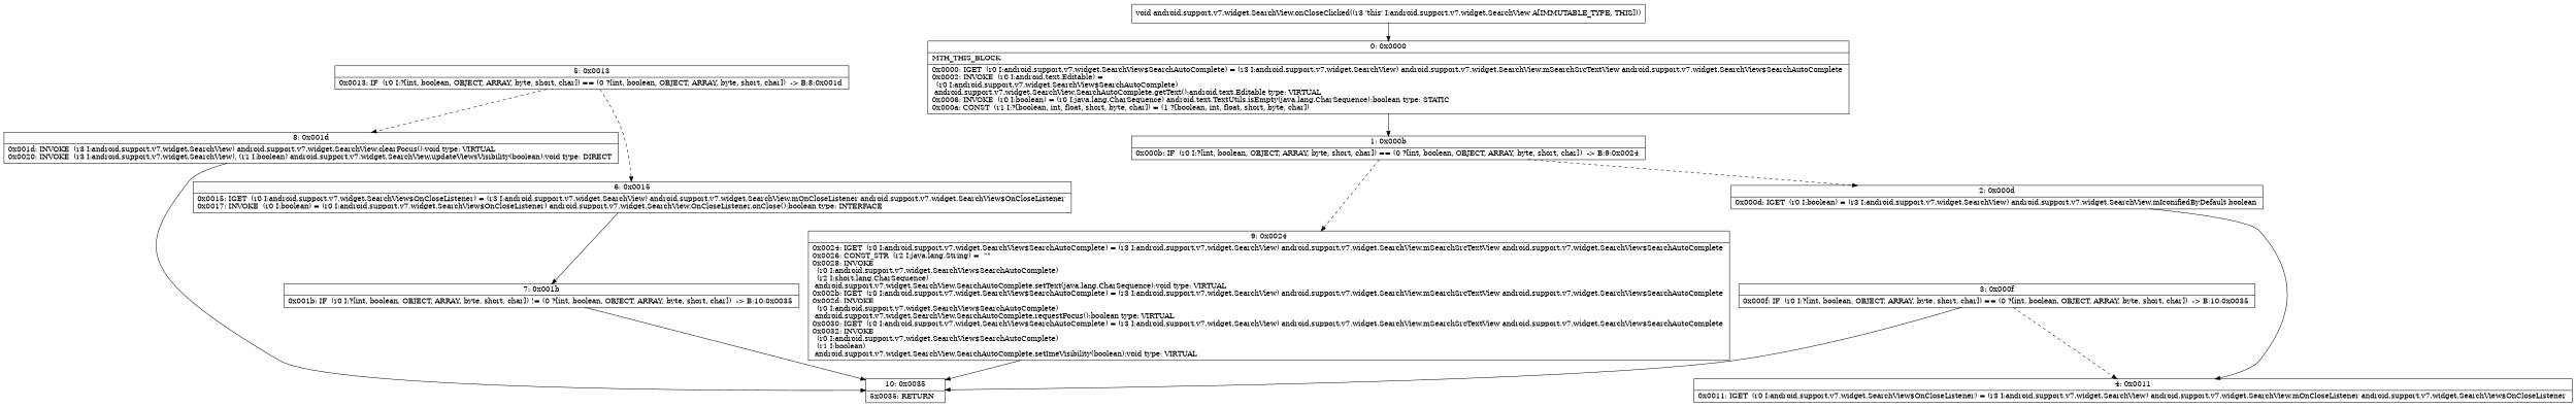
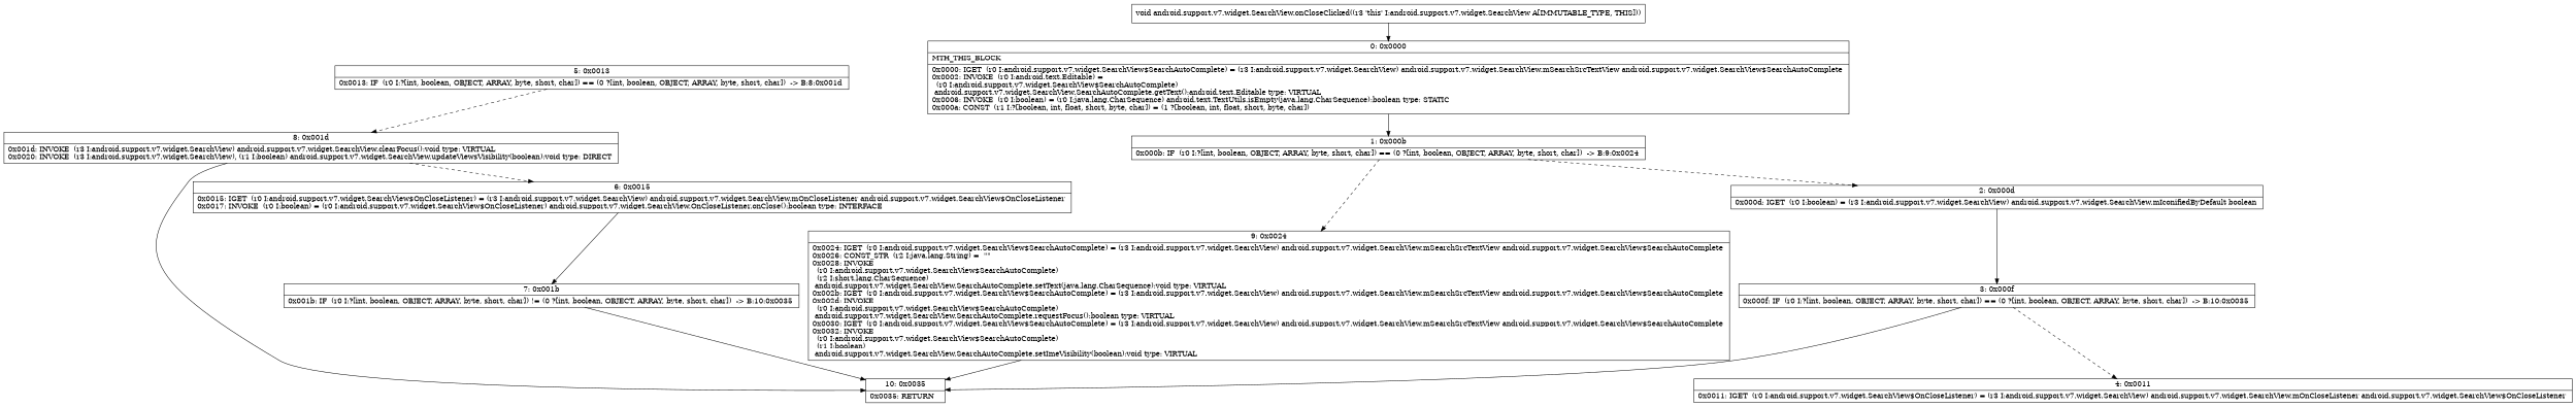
  digraph {
    node [shape=record]
    n1 [label="{0\:\ 0x0000|MTH_THIS_BLOCK\l|0x0000: IGET  (r0 I:android.support.v7.widget.SearchView$SearchAutoComplete) = (r3 I:android.support.v7.widget.SearchView) android.support.v7.widget.SearchView.mSearchSrcTextView android.support.v7.widget.SearchView$SearchAutoComplete \l0x0002: INVOKE  (r0 I:android.text.Editable) = \l  (r0 I:android.support.v7.widget.SearchView$SearchAutoComplete)\l android.support.v7.widget.SearchView.SearchAutoComplete.getText():android.text.Editable type: VIRTUAL \l0x0006: INVOKE  (r0 I:boolean) = (r0 I:java.lang.CharSequence) android.text.TextUtils.isEmpty(java.lang.CharSequence):boolean type: STATIC \l0x000a: CONST  (r1 I:?[boolean, int, float, short, byte, char]) = (1 ?[boolean, int, float, short, byte, char]) \l}"]
    n2 [label="{1\:\ 0x000b|0x000b: IF  (r0 I:?[int, boolean, OBJECT, ARRAY, byte, short, char]) == (0 ?[int, boolean, OBJECT, ARRAY, byte, short, char])  \-\> B:9:0x0024 \l}"]
    n3 [label="{2\:\ 0x000d|0x000d: IGET  (r0 I:boolean) = (r3 I:android.support.v7.widget.SearchView) android.support.v7.widget.SearchView.mIconifiedByDefault boolean \l}"]
    n4 [label="{9\:\ 0x0024|0x0024: IGET  (r0 I:android.support.v7.widget.SearchView$SearchAutoComplete) = (r3 I:android.support.v7.widget.SearchView) android.support.v7.widget.SearchView.mSearchSrcTextView android.support.v7.widget.SearchView$SearchAutoComplete \l0x0026: CONST_STR  (r2 I:java.lang.String) =  \"\" \l0x0028: INVOKE  \l  (r0 I:android.support.v7.widget.SearchView$SearchAutoComplete)\l  (r2 I:short.lang.CharSequence)\l android.support.v7.widget.SearchView.SearchAutoComplete.setText(java.lang.CharSequence):void type: VIRTUAL \l0x002b: IGET  (r0 I:android.support.v7.widget.SearchView$SearchAutoComplete) = (r3 I:android.support.v7.widget.SearchView) android.support.v7.widget.SearchView.mSearchSrcTextView android.support.v7.widget.SearchView$SearchAutoComplete \l0x002d: INVOKE  \l  (r0 I:android.support.v7.widget.SearchView$SearchAutoComplete)\l android.support.v7.widget.SearchView.SearchAutoComplete.requestFocus():boolean type: VIRTUAL \l0x0030: IGET  (r0 I:android.support.v7.widget.SearchView$SearchAutoComplete) = (r3 I:android.support.v7.widget.SearchView) android.support.v7.widget.SearchView.mSearchSrcTextView android.support.v7.widget.SearchView$SearchAutoComplete \l0x0032: INVOKE  \l  (r0 I:android.support.v7.widget.SearchView$SearchAutoComplete)\l  (r1 I:boolean)\l android.support.v7.widget.SearchView.SearchAutoComplete.setImeVisibility(boolean):void type: VIRTUAL \l}"]
    n5 [label="{3\:\ 0x000f|0x000f: IF  (r0 I:?[int, boolean, OBJECT, ARRAY, byte, short, char]) == (0 ?[int, boolean, OBJECT, ARRAY, byte, short, char])  \-\> B:10:0x0035 \l}"]
-   n6 [label="{10\:\ 0x0035|5x0035: RETURN   \l}"]
+   n6 [label="{10\:\ 0x0035|0x0035: RETURN   \l}"]
    n7 [label="{4\:\ 0x0011|0x0011: IGET  (r0 I:android.support.v7.widget.SearchView$OnCloseListener) = (r3 I:android.support.v7.widget.SearchView) android.support.v7.widget.SearchView.mOnCloseListener android.support.v7.widget.SearchView$OnCloseListener \l}"]
    n8 [label="{5\:\ 0x0013|0x0013: IF  (r0 I:?[int, boolean, OBJECT, ARRAY, byte, short, char]) == (0 ?[int, boolean, OBJECT, ARRAY, byte, short, char])  \-\> B:8:0x001d \l}"]
    n9 [label="{6\:\ 0x0015|0x0015: IGET  (r0 I:android.support.v7.widget.SearchView$OnCloseListener) = (r3 I:android.support.v7.widget.SearchView) android.support.v7.widget.SearchView.mOnCloseListener android.support.v7.widget.SearchView$OnCloseListener \l0x0017: INVOKE  (r0 I:boolean) = (r0 I:android.support.v7.widget.SearchView$OnCloseListener) android.support.v7.widget.SearchView.OnCloseListener.onClose():boolean type: INTERFACE \l}"]
    n10 [label="{8\:\ 0x001d|0x001d: INVOKE  (r3 I:android.support.v7.widget.SearchView) android.support.v7.widget.SearchView.clearFocus():void type: VIRTUAL \l0x0020: INVOKE  (r3 I:android.support.v7.widget.SearchView), (r1 I:boolean) android.support.v7.widget.SearchView.updateViewsVisibility(boolean):void type: DIRECT \l}"]
    n11 [label="{7\:\ 0x001b|0x001b: IF  (r0 I:?[int, boolean, OBJECT, ARRAY, byte, short, char]) != (0 ?[int, boolean, OBJECT, ARRAY, byte, short, char])  \-\> B:10:0x0035 \l}"]
    n12 [label="{void android.support.v7.widget.SearchView.onCloseClicked((r3 'this' I:android.support.v7.widget.SearchView A[IMMUTABLE_TYPE, THIS])) }"]
    n1 -> n2
    n2 -> n3 [style=dashed]
    n2 -> n4 [style=dashed]
-   n3 -> n7
+   n3 -> n5
    n4 -> n6
    n5 -> n6
    n5 -> n7 [style=dashed]
-   n8 -> n9 [style=dashed]
+   n10 -> n9 [style=dashed]
    n8 -> n10 [style=dashed]
    n9 -> n11
    n10 -> n6
    n11 -> n6
    n12 -> n1
  }
